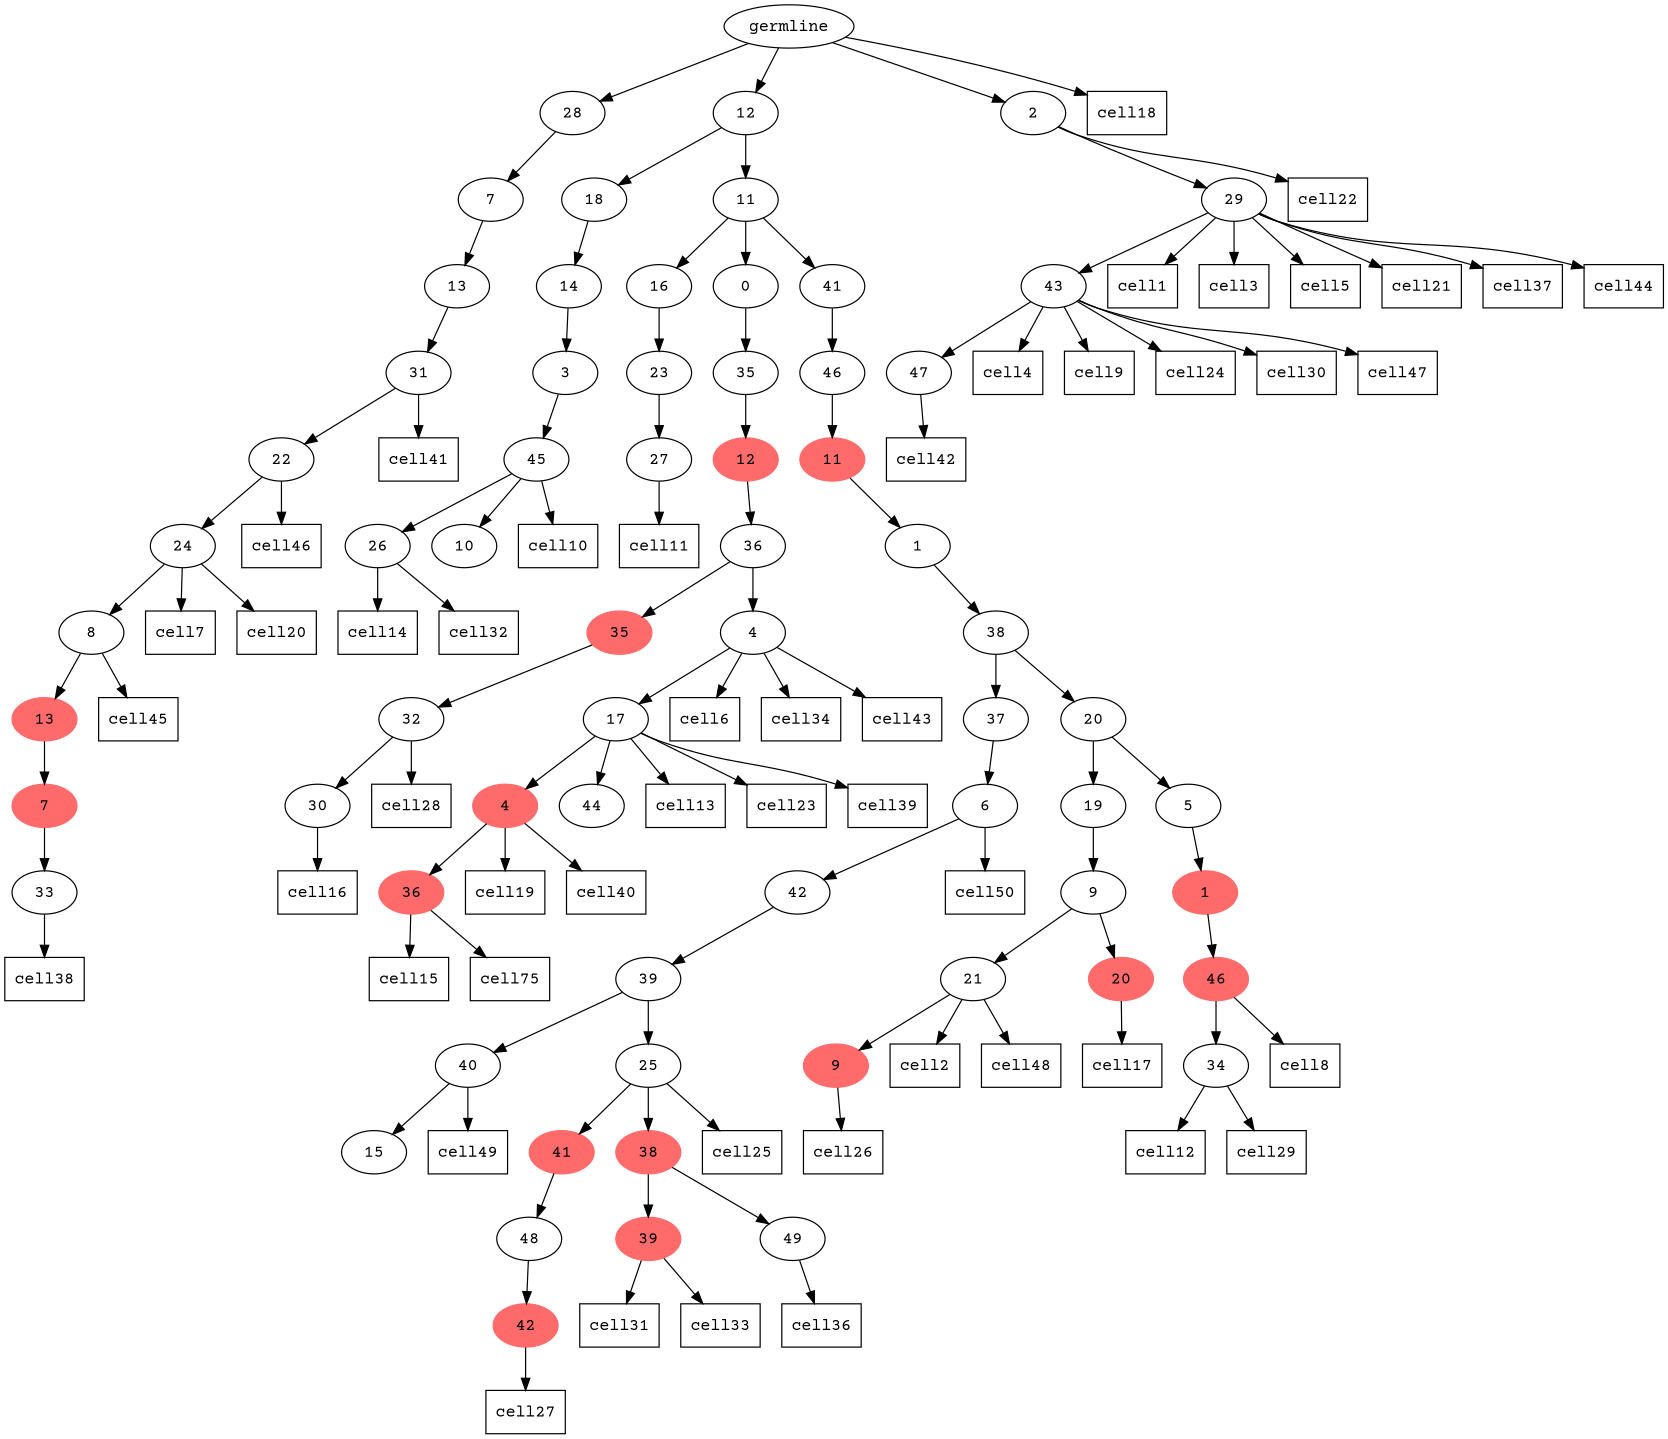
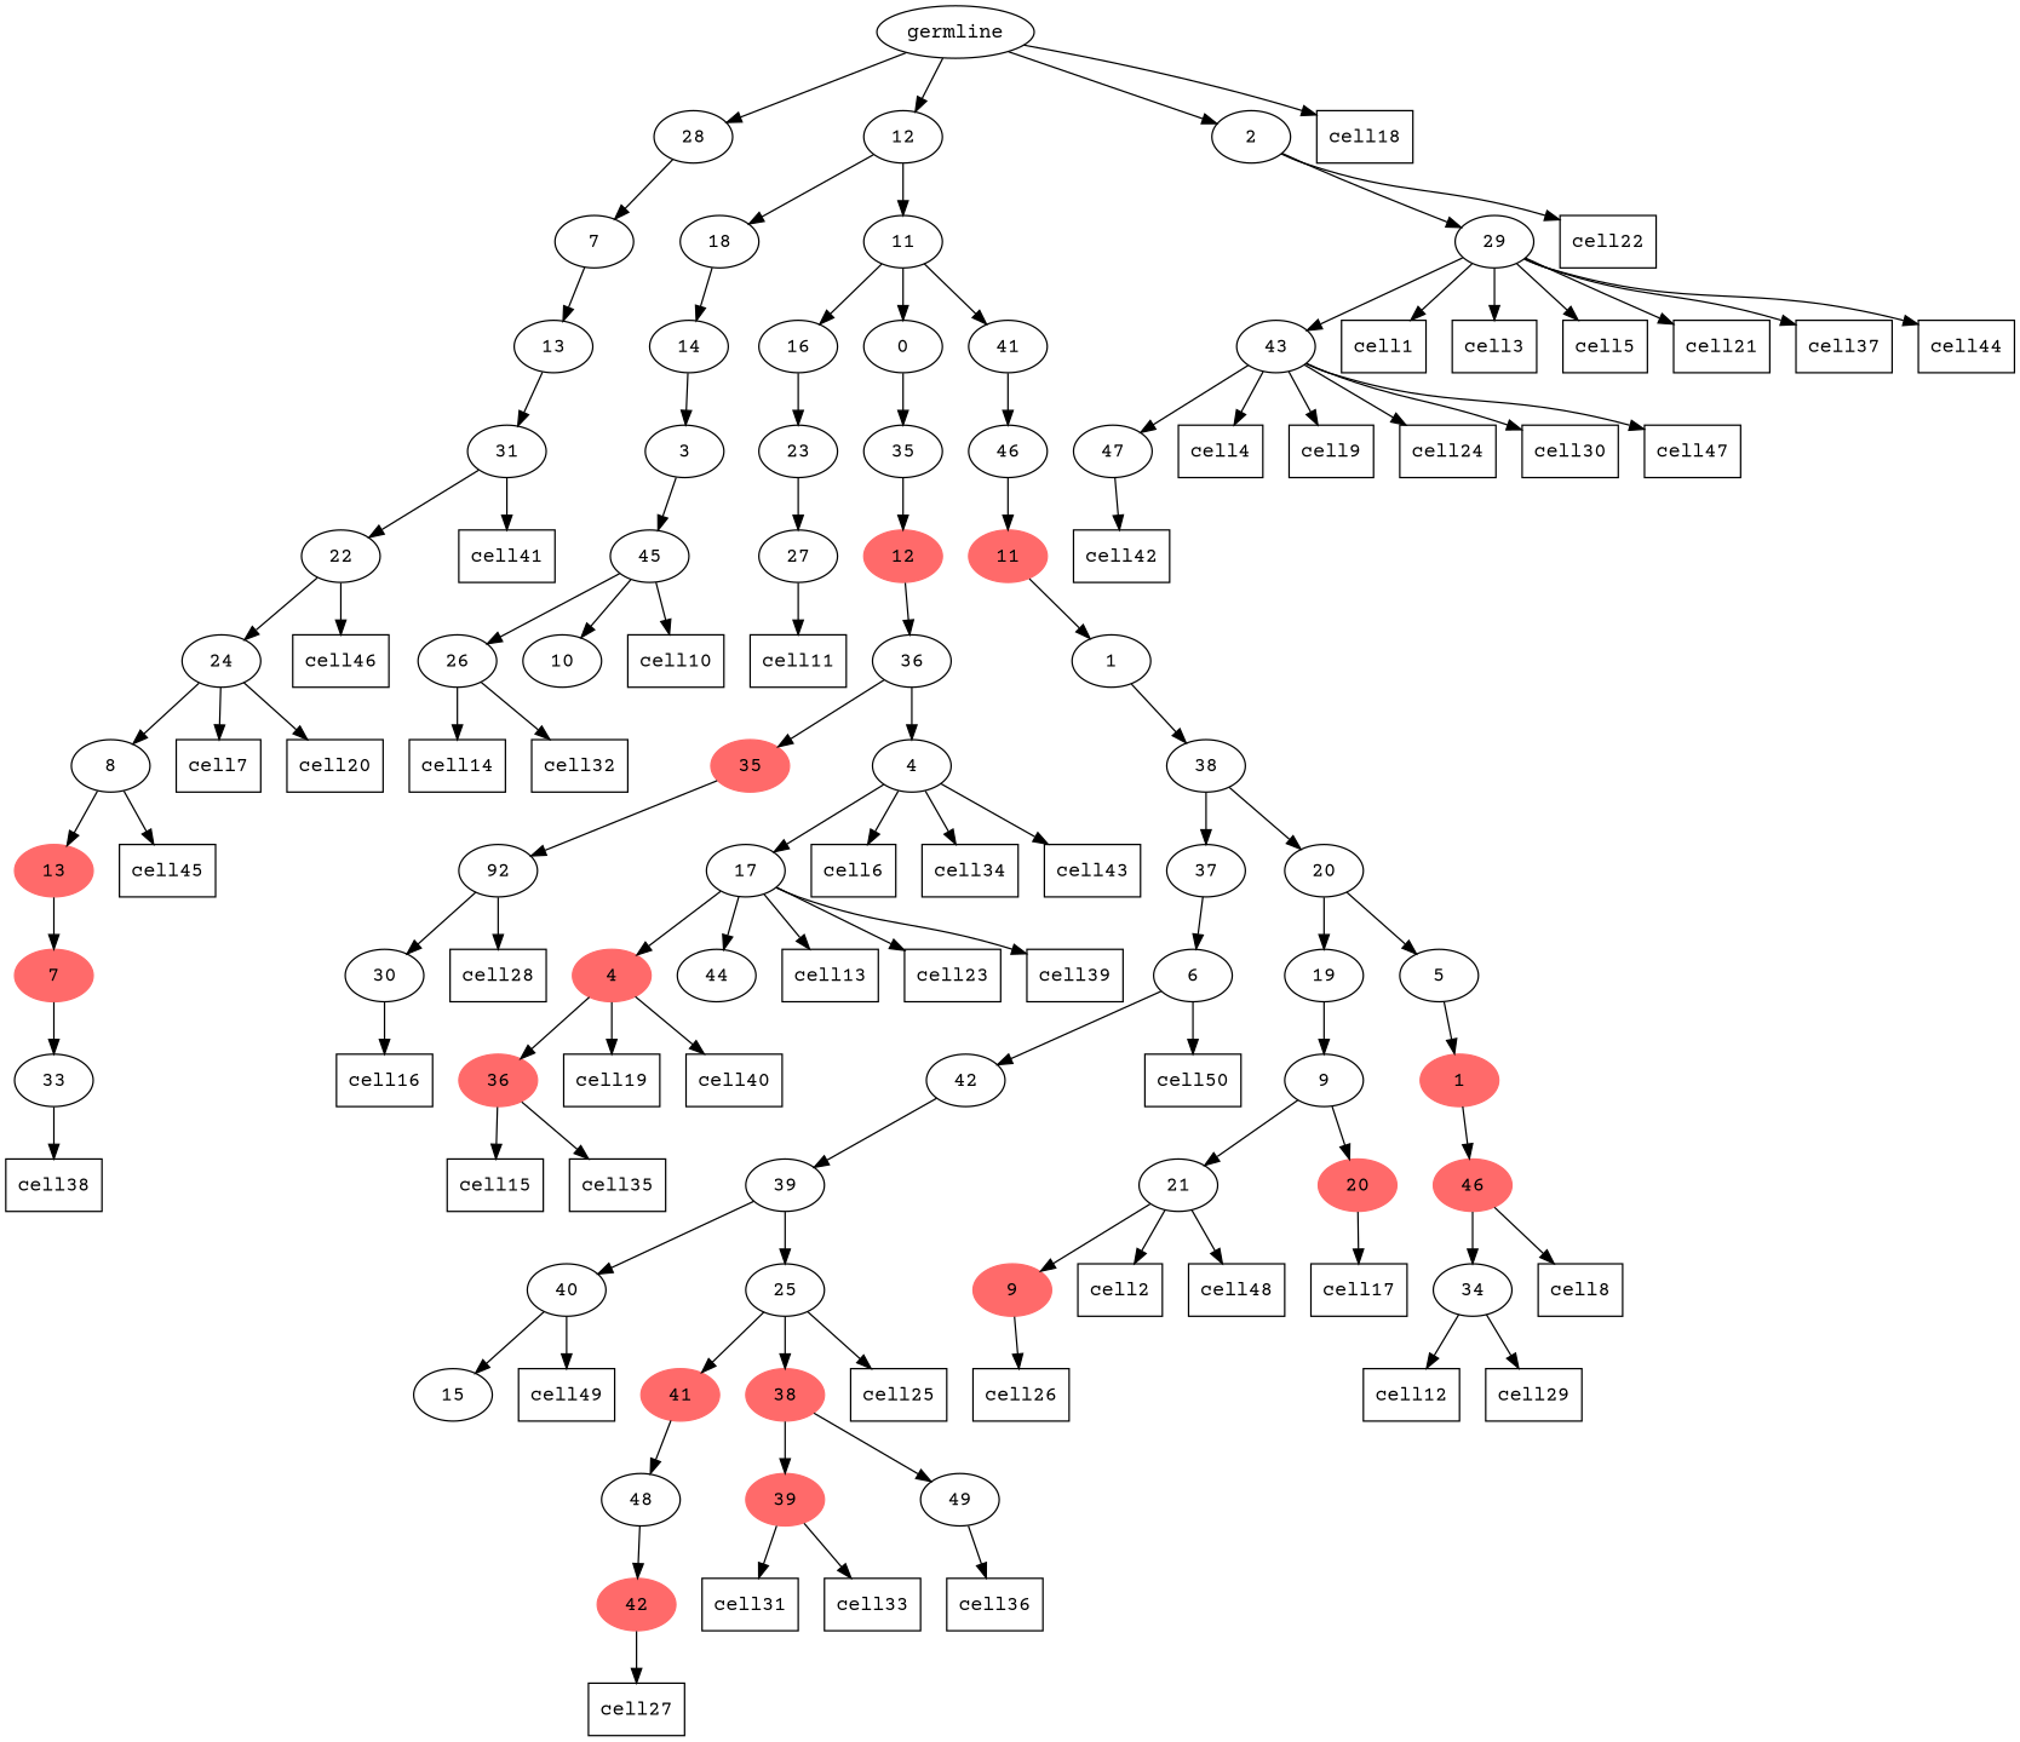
  digraph {
    fontname="Courier Prime"
    node [fontname="Courier Prime"]
    edge [fontname="Courier Prime"]
    n1 [color=indianred1 label=7 style=filled]
    n2 [label=33]
    cell38 [shape=box]
    n4 [color=indianred1 label=13 style=filled]
    n5 [label=8]
    cell45 [shape=box]
    n7 [label=24]
    cell7 [shape=box]
    cell20 [shape=box]
    n10 [label=22]
    cell46 [shape=box]
    n12 [label=31]
    cell41 [shape=box]
    n14 [label=13]
    n15 [label=7]
    n16 [label=28]
    n17 [label=45]
    n18 [label=26]
    n19 [label=10]
    cell10 [shape=box]
    cell14 [shape=box]
    cell32 [shape=box]
    n23 [label=3]
    n24 [label=14]
    n25 [label=18]
    n26 [label=23]
    n27 [label=27]
    cell11 [shape=box]
    n29 [label=16]
-   n30 [label=32]
+   n30 [label=92]
    n31 [label=30]
    cell28 [shape=box]
    cell16 [shape=box]
    n34 [color=indianred1 label=35 style=filled]
    n35 [color=indianred1 label=4 style=filled]
    n36 [color=indianred1 label=36 style=filled]
    cell19 [shape=box]
    cell40 [shape=box]
    cell15 [shape=box]
-   cell35 [shape=box label=cell75]
+   cell35 [shape=box]
    n41 [label=17]
    n42 [label=44]
    cell13 [shape=box]
    cell23 [shape=box]
    cell39 [shape=box]
    n46 [label=4]
    cell6 [shape=box]
    cell34 [shape=box]
    cell43 [shape=box]
    n50 [label=36]
    n51 [color=indianred1 label=12 style=filled]
    n52 [label=35]
    n53 [label=0]
    n54 [label=40]
    n55 [label=15]
    cell49 [shape=box]
    n57 [label=48]
    n58 [color=indianred1 label=42 style=filled]
    cell27 [shape=box]
    n60 [color=indianred1 label=41 style=filled]
    n61 [color=indianred1 label=38 style=filled]
    n62 [color=indianred1 label=39 style=filled]
    n63 [label=49]
    cell31 [shape=box]
    cell33 [shape=box]
    cell36 [shape=box]
    n67 [label=25]
    cell25 [shape=box]
    n69 [label=39]
    n70 [label=42]
    n71 [label=6]
    cell50 [shape=box]
    n73 [label=37]
    n74 [label=21]
    n75 [color=indianred1 label=9 style=filled]
    cell2 [shape=box]
    cell48 [shape=box]
    cell26 [shape=box]
    n79 [label=9]
    n80 [color=indianred1 label=20 style=filled]
    cell17 [shape=box]
    n82 [label=19]
    n83 [color=indianred1 label=46 style=filled]
    n84 [label=34]
    cell8 [shape=box]
    cell12 [shape=box]
    cell29 [shape=box]
    n88 [color=indianred1 label=1 style=filled]
    n89 [label=5]
    n90 [label=20]
    n91 [label=38]
    n92 [label=1]
    n93 [color=indianred1 label=11 style=filled]
    n94 [label=46]
    n95 [label=41]
    n96 [label=11]
    n97 [label=12]
    n98 [label=43]
    n99 [label=47]
    cell4 [shape=box]
    cell9 [shape=box]
    cell24 [shape=box]
    cell30 [shape=box]
    cell47 [shape=box]
    cell42 [shape=box]
    n106 [label=29]
    cell1 [shape=box]
    cell3 [shape=box]
    cell5 [shape=box]
    cell21 [shape=box]
    cell37 [shape=box]
    cell44 [shape=box]
    n113 [label=2]
    cell22 [shape=box]
    n115 [label=germline]
    cell18 [shape=box]
    n1 -> n2
    n2 -> cell38
    n4 -> n1
    n5 -> n4
    n5 -> cell45
    n7 -> n5
    n7 -> cell7
    n7 -> cell20
    n10 -> n7
    n10 -> cell46
    n12 -> n10
    n12 -> cell41
    n14 -> n12
    n15 -> n14
    n16 -> n15
    n17 -> n18
    n17 -> n19
    n17 -> cell10
    n18 -> cell14
    n18 -> cell32
    n23 -> n17
    n24 -> n23
    n25 -> n24
    n26 -> n27
    n27 -> cell11
    n29 -> n26
    n30 -> n31
    n30 -> cell28
    n31 -> cell16
    n34 -> n30
    n35 -> n36
    n35 -> cell19
    n35 -> cell40
    n36 -> cell15
    n36 -> cell35
    n41 -> n35
    n41 -> n42
    n41 -> cell13
    n41 -> cell23
    n41 -> cell39
    n46 -> n41
    n46 -> cell6
    n46 -> cell34
    n46 -> cell43
    n50 -> n34
    n50 -> n46
    n51 -> n50
    n52 -> n51
    n53 -> n52
    n54 -> n55
    n54 -> cell49
    n57 -> n58
    n58 -> cell27
    n60 -> n57
    n61 -> n62
    n61 -> n63
    n62 -> cell31
    n62 -> cell33
    n63 -> cell36
    n67 -> n60
    n67 -> n61
    n67 -> cell25
    n69 -> n54
    n69 -> n67
    n70 -> n69
    n71 -> n70
    n71 -> cell50
    n73 -> n71
    n74 -> n75
    n74 -> cell2
    n74 -> cell48
    n75 -> cell26
    n79 -> n74
    n79 -> n80
    n80 -> cell17
    n82 -> n79
    n83 -> n84
    n83 -> cell8
    n84 -> cell12
    n84 -> cell29
    n88 -> n83
    n89 -> n88
    n90 -> n82
    n90 -> n89
    n91 -> n73
    n91 -> n90
    n92 -> n91
    n93 -> n92
    n94 -> n93
    n95 -> n94
    n96 -> n29
    n96 -> n53
    n96 -> n95
    n97 -> n25
    n97 -> n96
    n98 -> n99
    n98 -> cell4
    n98 -> cell9
    n98 -> cell24
    n98 -> cell30
    n98 -> cell47
    n99 -> cell42
    n106 -> n98
    n106 -> cell1
    n106 -> cell3
    n106 -> cell5
    n106 -> cell21
    n106 -> cell37
    n106 -> cell44
    n113 -> n106
    n113 -> cell22
    n115 -> n16
    n115 -> n97
    n115 -> n113
    n115 -> cell18
  }
